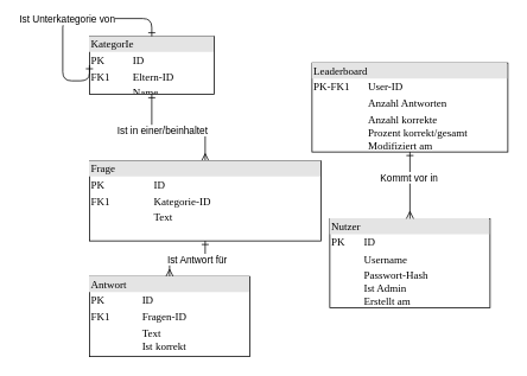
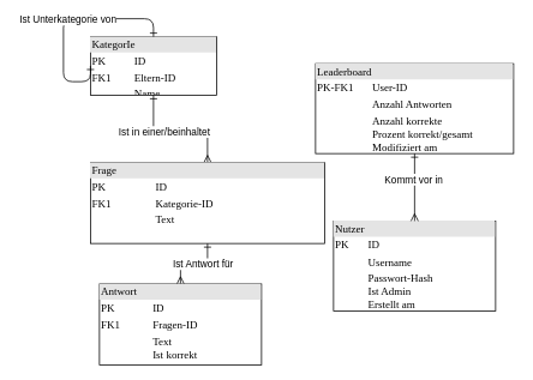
  <mxCell id="0" />
  <mxCell id="1" parent="0" />
  <mxCell id="2" value="&lt;div style=&quot;box-sizing:border-box;width:100%;background:#e4e4e4;padding:2px;&quot;&gt;KategorIe&lt;/div&gt;&lt;table style=&quot;width:100%;font-size:1em;&quot; cellpadding=&quot;2&quot; cellspacing=&quot;0&quot;&gt;&lt;tbody&gt;&lt;tr&gt;&lt;td&gt;PK&lt;/td&gt;&lt;td&gt;ID&lt;/td&gt;&lt;/tr&gt;&lt;tr&gt;&lt;td&gt;FK1&lt;/td&gt;&lt;td&gt;Eltern-ID&lt;/td&gt;&lt;/tr&gt;&lt;tr&gt;&lt;td&gt;&lt;/td&gt;&lt;td&gt;Name&lt;/td&gt;&lt;/tr&gt;&lt;/tbody&gt;&lt;/table&gt;" style="verticalAlign=top;align=left;overflow=fill;html=1;rounded=0;shadow=0;comic=0;labelBackgroundColor=none;strokeWidth=1;fontFamily=Verdana;fontSize=12" vertex="1" parent="1"><mxGeometry x="100" y="40" width="140" height="65" as="geometry" /></mxCell>
  <mxCell id="3" value="" style="endArrow=ERone;html=1;rounded=1;entryX=0;entryY=0.5;entryDx=0;entryDy=0;exitX=0.5;exitY=0;exitDx=0;exitDy=0;edgeStyle=orthogonalEdgeStyle;curved=0;startArrow=ERone;startFill=0;endFill=0;" edge="1" parent="1" source="2" target="2"><mxGeometry width="50" height="50" relative="1" as="geometry"><mxPoint x="190" y="30" as="sourcePoint" /><mxPoint x="20" y="80" as="targetPoint" /><Array as="points"><mxPoint x="70" y="20" /><mxPoint x="20" y="90" /></Array></mxGeometry></mxCell>
  <mxCell id="4" value="Ist Unterkategorie von" style="edgeLabel;html=1;align=center;verticalAlign=middle;resizable=0;points=[];" vertex="1" connectable="0" parent="3"><mxGeometry x="-0.019" relative="1" as="geometry"><mxPoint as="offset" /></mxGeometry></mxCell>
  <mxCell id="5" style="edgeStyle=orthogonalEdgeStyle;rounded=0;orthogonalLoop=1;jettySize=auto;html=1;entryX=0.5;entryY=1;entryDx=0;entryDy=0;endArrow=ERone;endFill=0;startArrow=ERmany;startFill=0;" edge="1" parent="1" source="7" target="2"><mxGeometry relative="1" as="geometry" /></mxCell>
  <mxCell id="6" value="Ist in einer/beinhaltet" style="edgeLabel;html=1;align=center;verticalAlign=middle;resizable=0;points=[];" vertex="1" connectable="0" parent="5"><mxGeometry x="0.28" y="3" relative="1" as="geometry"><mxPoint as="offset" /></mxGeometry></mxCell>
  <mxCell id="7" value="&lt;div style=&quot;box-sizing:border-box;width:100%;background:#e4e4e4;padding:2px;&quot;&gt;Frage&lt;/div&gt;&lt;table style=&quot;width:100%;font-size:1em;&quot; cellpadding=&quot;2&quot; cellspacing=&quot;0&quot;&gt;&lt;tbody&gt;&lt;tr&gt;&lt;td&gt;PK&lt;/td&gt;&lt;td&gt;ID&lt;/td&gt;&lt;/tr&gt;&lt;tr&gt;&lt;td&gt;FK1&lt;/td&gt;&lt;td&gt;Kategorie-ID&lt;/td&gt;&lt;/tr&gt;&lt;tr&gt;&lt;td&gt;&lt;/td&gt;&lt;td&gt;Text&lt;/td&gt;&lt;/tr&gt;&lt;/tbody&gt;&lt;/table&gt;" style="verticalAlign=top;align=left;overflow=fill;html=1;rounded=0;shadow=0;comic=0;labelBackgroundColor=none;strokeWidth=1;fontFamily=Verdana;fontSize=12" vertex="1" parent="1"><mxGeometry x="100" y="180" width="260" height="90" as="geometry" /></mxCell>
  <mxCell id="8" style="edgeStyle=orthogonalEdgeStyle;rounded=0;orthogonalLoop=1;jettySize=auto;html=1;entryX=0.5;entryY=1;entryDx=0;entryDy=0;endArrow=ERone;endFill=0;startArrow=ERmany;startFill=0;" edge="1" parent="1" source="10" target="7"><mxGeometry relative="1" as="geometry" /></mxCell>
  <mxCell id="9" value="Ist Antwort für" style="edgeLabel;html=1;align=center;verticalAlign=middle;resizable=0;points=[];" vertex="1" connectable="0" parent="8"><mxGeometry x="0.25" relative="1" as="geometry"><mxPoint as="offset" /></mxGeometry></mxCell>
- <mxCell id="10" value="&lt;div style=&quot;box-sizing:border-box;width:100%;background:#e4e4e4;padding:2px;&quot;&gt;Antwort&lt;/div&gt;&lt;table style=&quot;width:100%;font-size:1em;&quot; cellpadding=&quot;2&quot; cellspacing=&quot;0&quot;&gt;&lt;tbody&gt;&lt;tr&gt;&lt;td&gt;PK&lt;/td&gt;&lt;td&gt;ID&lt;/td&gt;&lt;/tr&gt;&lt;tr&gt;&lt;td&gt;FK1&lt;/td&gt;&lt;td&gt;Fragen-ID&lt;/td&gt;&lt;/tr&gt;&lt;tr&gt;&lt;td&gt;&lt;/td&gt;&lt;td&gt;Text&lt;br&gt;Ist korrekt&lt;/td&gt;&lt;/tr&gt;&lt;/tbody&gt;&lt;/table&gt;" style="verticalAlign=top;align=left;overflow=fill;html=1;rounded=0;shadow=0;comic=0;labelBackgroundColor=none;strokeWidth=1;fontFamily=Verdana;fontSize=12" vertex="1" parent="1"><mxGeometry x="100" y="310" width="180" height="90" as="geometry" /></mxCell>
+ <mxCell id="10" value="&lt;div style=&quot;box-sizing:border-box;width:100%;background:#e4e4e4;padding:2px;&quot;&gt;Antwort&lt;/div&gt;&lt;table style=&quot;width:100%;font-size:1em;&quot; cellpadding=&quot;2&quot; cellspacing=&quot;0&quot;&gt;&lt;tbody&gt;&lt;tr&gt;&lt;td&gt;PK&lt;/td&gt;&lt;td&gt;ID&lt;/td&gt;&lt;/tr&gt;&lt;tr&gt;&lt;td&gt;FK1&lt;/td&gt;&lt;td&gt;Fragen-ID&lt;/td&gt;&lt;/tr&gt;&lt;tr&gt;&lt;td&gt;&lt;/td&gt;&lt;td&gt;Text&lt;br&gt;Ist korrekt&lt;/td&gt;&lt;/tr&gt;&lt;/tbody&gt;&lt;/table&gt;" style="verticalAlign=top;align=left;overflow=fill;html=1;rounded=0;shadow=0;comic=0;labelBackgroundColor=none;strokeWidth=1;fontFamily=Verdana;fontSize=12" vertex="1" parent="1"><mxGeometry x="110" y="315" width="180" height="90" as="geometry" /></mxCell>
  <mxCell id="11" value="&lt;div style=&quot;box-sizing:border-box;width:100%;background:#e4e4e4;padding:2px;&quot;&gt;Nutzer&lt;/div&gt;&lt;table style=&quot;width:100%;font-size:1em;&quot; cellpadding=&quot;2&quot; cellspacing=&quot;0&quot;&gt;&lt;tbody&gt;&lt;tr&gt;&lt;td&gt;PK&lt;/td&gt;&lt;td&gt;ID&lt;/td&gt;&lt;/tr&gt;&lt;tr&gt;&lt;td&gt;&lt;br&gt;&lt;/td&gt;&lt;td&gt;Username&lt;/td&gt;&lt;/tr&gt;&lt;tr&gt;&lt;td&gt;&lt;/td&gt;&lt;td&gt;Passwort-Hash&lt;br&gt;Ist Admin&lt;br&gt;Erstellt am&lt;/td&gt;&lt;/tr&gt;&lt;/tbody&gt;&lt;/table&gt;" style="verticalAlign=top;align=left;overflow=fill;html=1;rounded=0;shadow=0;comic=0;labelBackgroundColor=none;strokeWidth=1;fontFamily=Verdana;fontSize=12" vertex="1" parent="1"><mxGeometry x="370" y="245" width="180" height="100" as="geometry" /></mxCell>
  <mxCell id="12" value="&lt;div style=&quot;box-sizing:border-box;width:100%;background:#e4e4e4;padding:2px;&quot;&gt;Leaderboard&lt;/div&gt;&lt;table style=&quot;width:100%;font-size:1em;&quot; cellpadding=&quot;2&quot; cellspacing=&quot;0&quot;&gt;&lt;tbody&gt;&lt;tr&gt;&lt;td&gt;PK-FK1&lt;/td&gt;&lt;td&gt;User-ID&lt;/td&gt;&lt;/tr&gt;&lt;tr&gt;&lt;td&gt;&lt;br&gt;&lt;/td&gt;&lt;td&gt;Anzahl Antworten&lt;/td&gt;&lt;/tr&gt;&lt;tr&gt;&lt;td&gt;&lt;/td&gt;&lt;td&gt;Anzahl korrekte&lt;br&gt;Prozent korrekt/gesamt&lt;br&gt;Modifiziert am&lt;/td&gt;&lt;/tr&gt;&lt;/tbody&gt;&lt;/table&gt;" style="verticalAlign=top;align=left;overflow=fill;html=1;rounded=0;shadow=0;comic=0;labelBackgroundColor=none;strokeWidth=1;fontFamily=Verdana;fontSize=12" vertex="1" parent="1"><mxGeometry x="350" y="70" width="220" height="100" as="geometry" /></mxCell>
  <mxCell id="13" style="edgeStyle=orthogonalEdgeStyle;rounded=0;orthogonalLoop=1;jettySize=auto;html=1;entryX=0.5;entryY=0;entryDx=0;entryDy=0;endArrow=ERmany;endFill=0;startArrow=ERone;startFill=0;" edge="1" parent="1" source="12" target="11"><mxGeometry relative="1" as="geometry" /></mxCell>
  <mxCell id="14" value="Kommt vor in" style="edgeLabel;html=1;align=center;verticalAlign=middle;resizable=0;points=[];" vertex="1" connectable="0" parent="13"><mxGeometry x="-0.253" y="-2" relative="1" as="geometry"><mxPoint as="offset" /></mxGeometry></mxCell>
